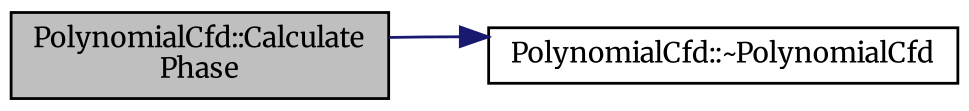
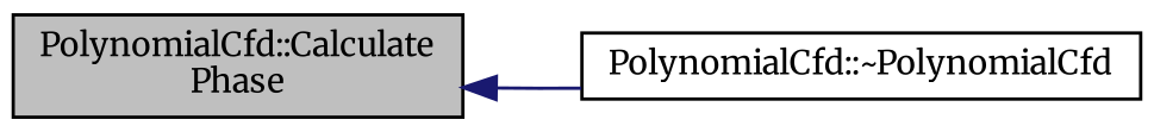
  digraph {
    rankdir=LR
    fontname=Merriweather
    node [color=black fontname=Merriweather fontsize=10 shape=record style=filled]
    n1 [fillcolor=grey75 fontcolor=black height=0.2 label="PolynomialCfd::Calculate\lPhase" width=0.4]
    n2 [fillcolor=white height=0.2 label="PolynomialCfd::~PolynomialCfd" width=0.4]
-   n2 -> n1 [color=midnightblue dir=back fontname=Merriweather fontsize=10 labelfontname=Helvetica labelfontsize=10 style=solid]
+   n1 -> n2 [color=midnightblue dir=back fontname=Merriweather fontsize=10 labelfontname=Helvetica labelfontsize=10 style=solid]
  }
